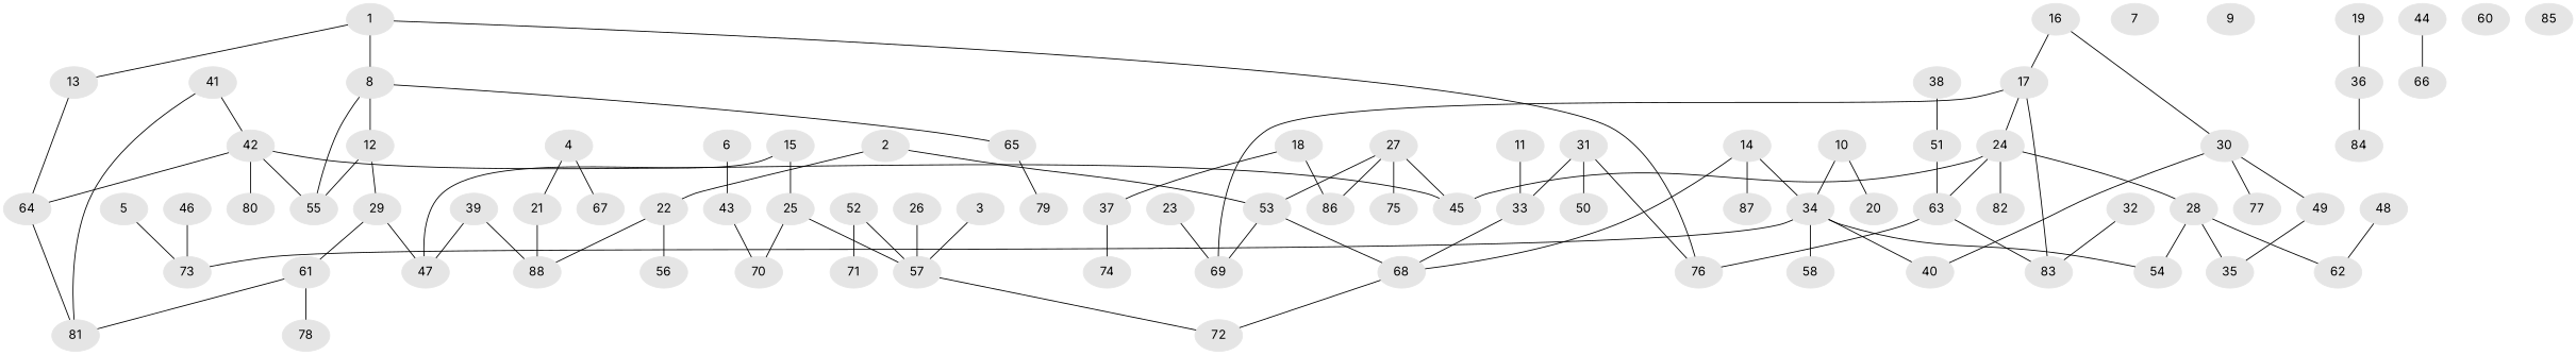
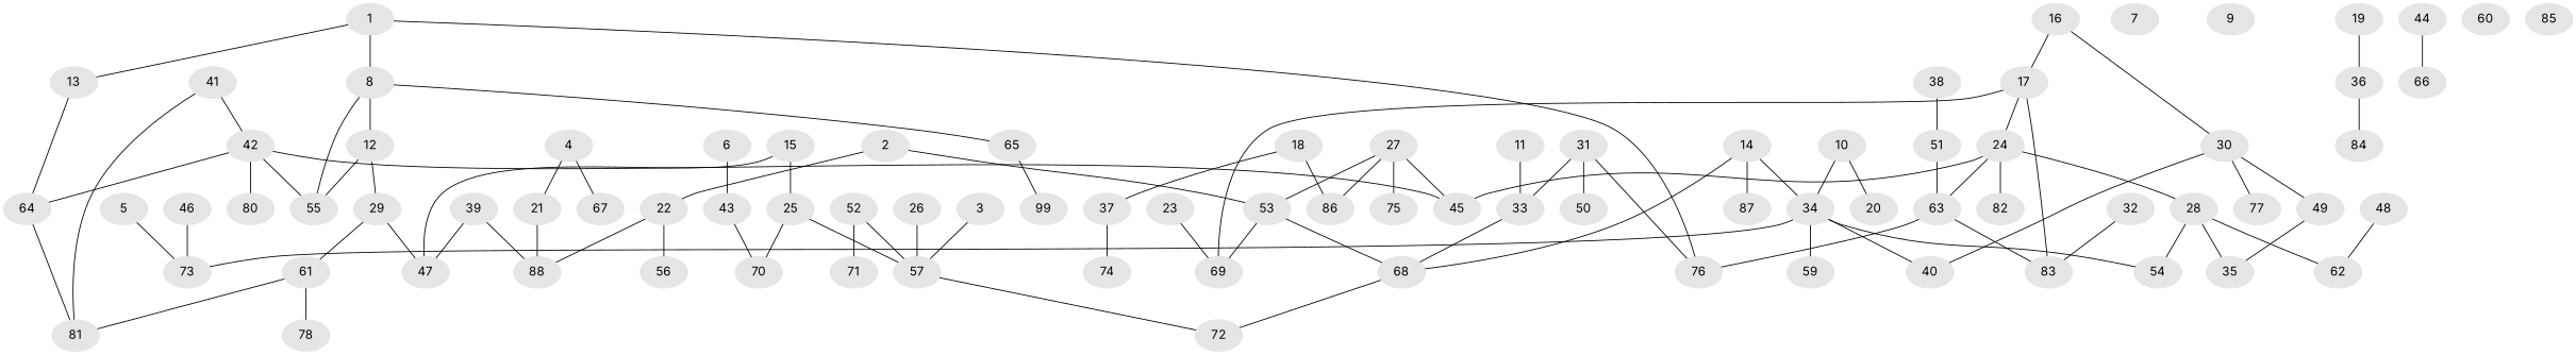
  graph {
    fontname=Inter
    node [color=gray90 fontname=Inter style=filled]
    edge [fontname=Inter]
    1
    8
    13
    76
    12
    55
    65
    64
    2
    22
    53
    88
    56
    68
    69
    3
    57
    72
    4
    21
    67
    5
    73
    6
    43
    70
    7
    29
-   79
+   79 [label=99]
    9
    10
    20
    34
    54
    40
-   59 [label=58]
+   59
    11
    33
    47
    61
    81
    14
    87
    15
    25
    16
    17
    30
    24
    83
    49
    77
    28
    45
    63
    82
    18
    37
    86
    74
    19
    36
    84
    23
    35
    62
    26
    27
    75
    78
    31
    50
    32
    38
    51
    39
    41
    42
    80
    44
    66
    46
    48
    52
    71
    60
    85
    1 -- 8
    1 -- 13
    1 -- 76
    8 -- 12
    8 -- 55
    8 -- 65
    13 -- 64
    12 -- 55
    12 -- 29
    65 -- 79
    64 -- 81
    2 -- 22
    2 -- 53
    22 -- 88
    22 -- 56
    53 -- 68
    53 -- 69
    68 -- 72
    3 -- 57
    57 -- 72
    4 -- 21
    4 -- 67
    21 -- 88
    5 -- 73
    6 -- 43
    43 -- 70
    29 -- 47
    29 -- 61
    10 -- 20
    10 -- 34
    34 -- 73
    34 -- 54
    34 -- 40
    34 -- 59
    11 -- 33
    33 -- 68
    61 -- 81
    61 -- 78
    14 -- 68
    14 -- 34
    14 -- 87
    15 -- 47
    15 -- 25
    25 -- 57
    25 -- 70
    16 -- 17
    16 -- 30
    17 -- 69
    17 -- 24
    17 -- 83
    30 -- 40
    30 -- 49
    30 -- 77
    24 -- 28
    24 -- 45
    24 -- 63
    24 -- 82
    49 -- 35
    28 -- 54
    28 -- 35
    28 -- 62
    63 -- 76
    63 -- 83
    18 -- 37
    18 -- 86
    37 -- 74
    19 -- 36
    36 -- 84
    23 -- 69
    26 -- 57
    27 -- 53
    27 -- 45
    27 -- 86
    27 -- 75
    31 -- 76
    31 -- 33
    31 -- 50
    32 -- 83
    38 -- 51
    51 -- 63
    39 -- 88
    39 -- 47
    41 -- 81
    41 -- 42
    42 -- 55
    42 -- 64
    42 -- 45
    42 -- 80
    44 -- 66
    46 -- 73
    48 -- 62
    52 -- 57
    52 -- 71
  }
